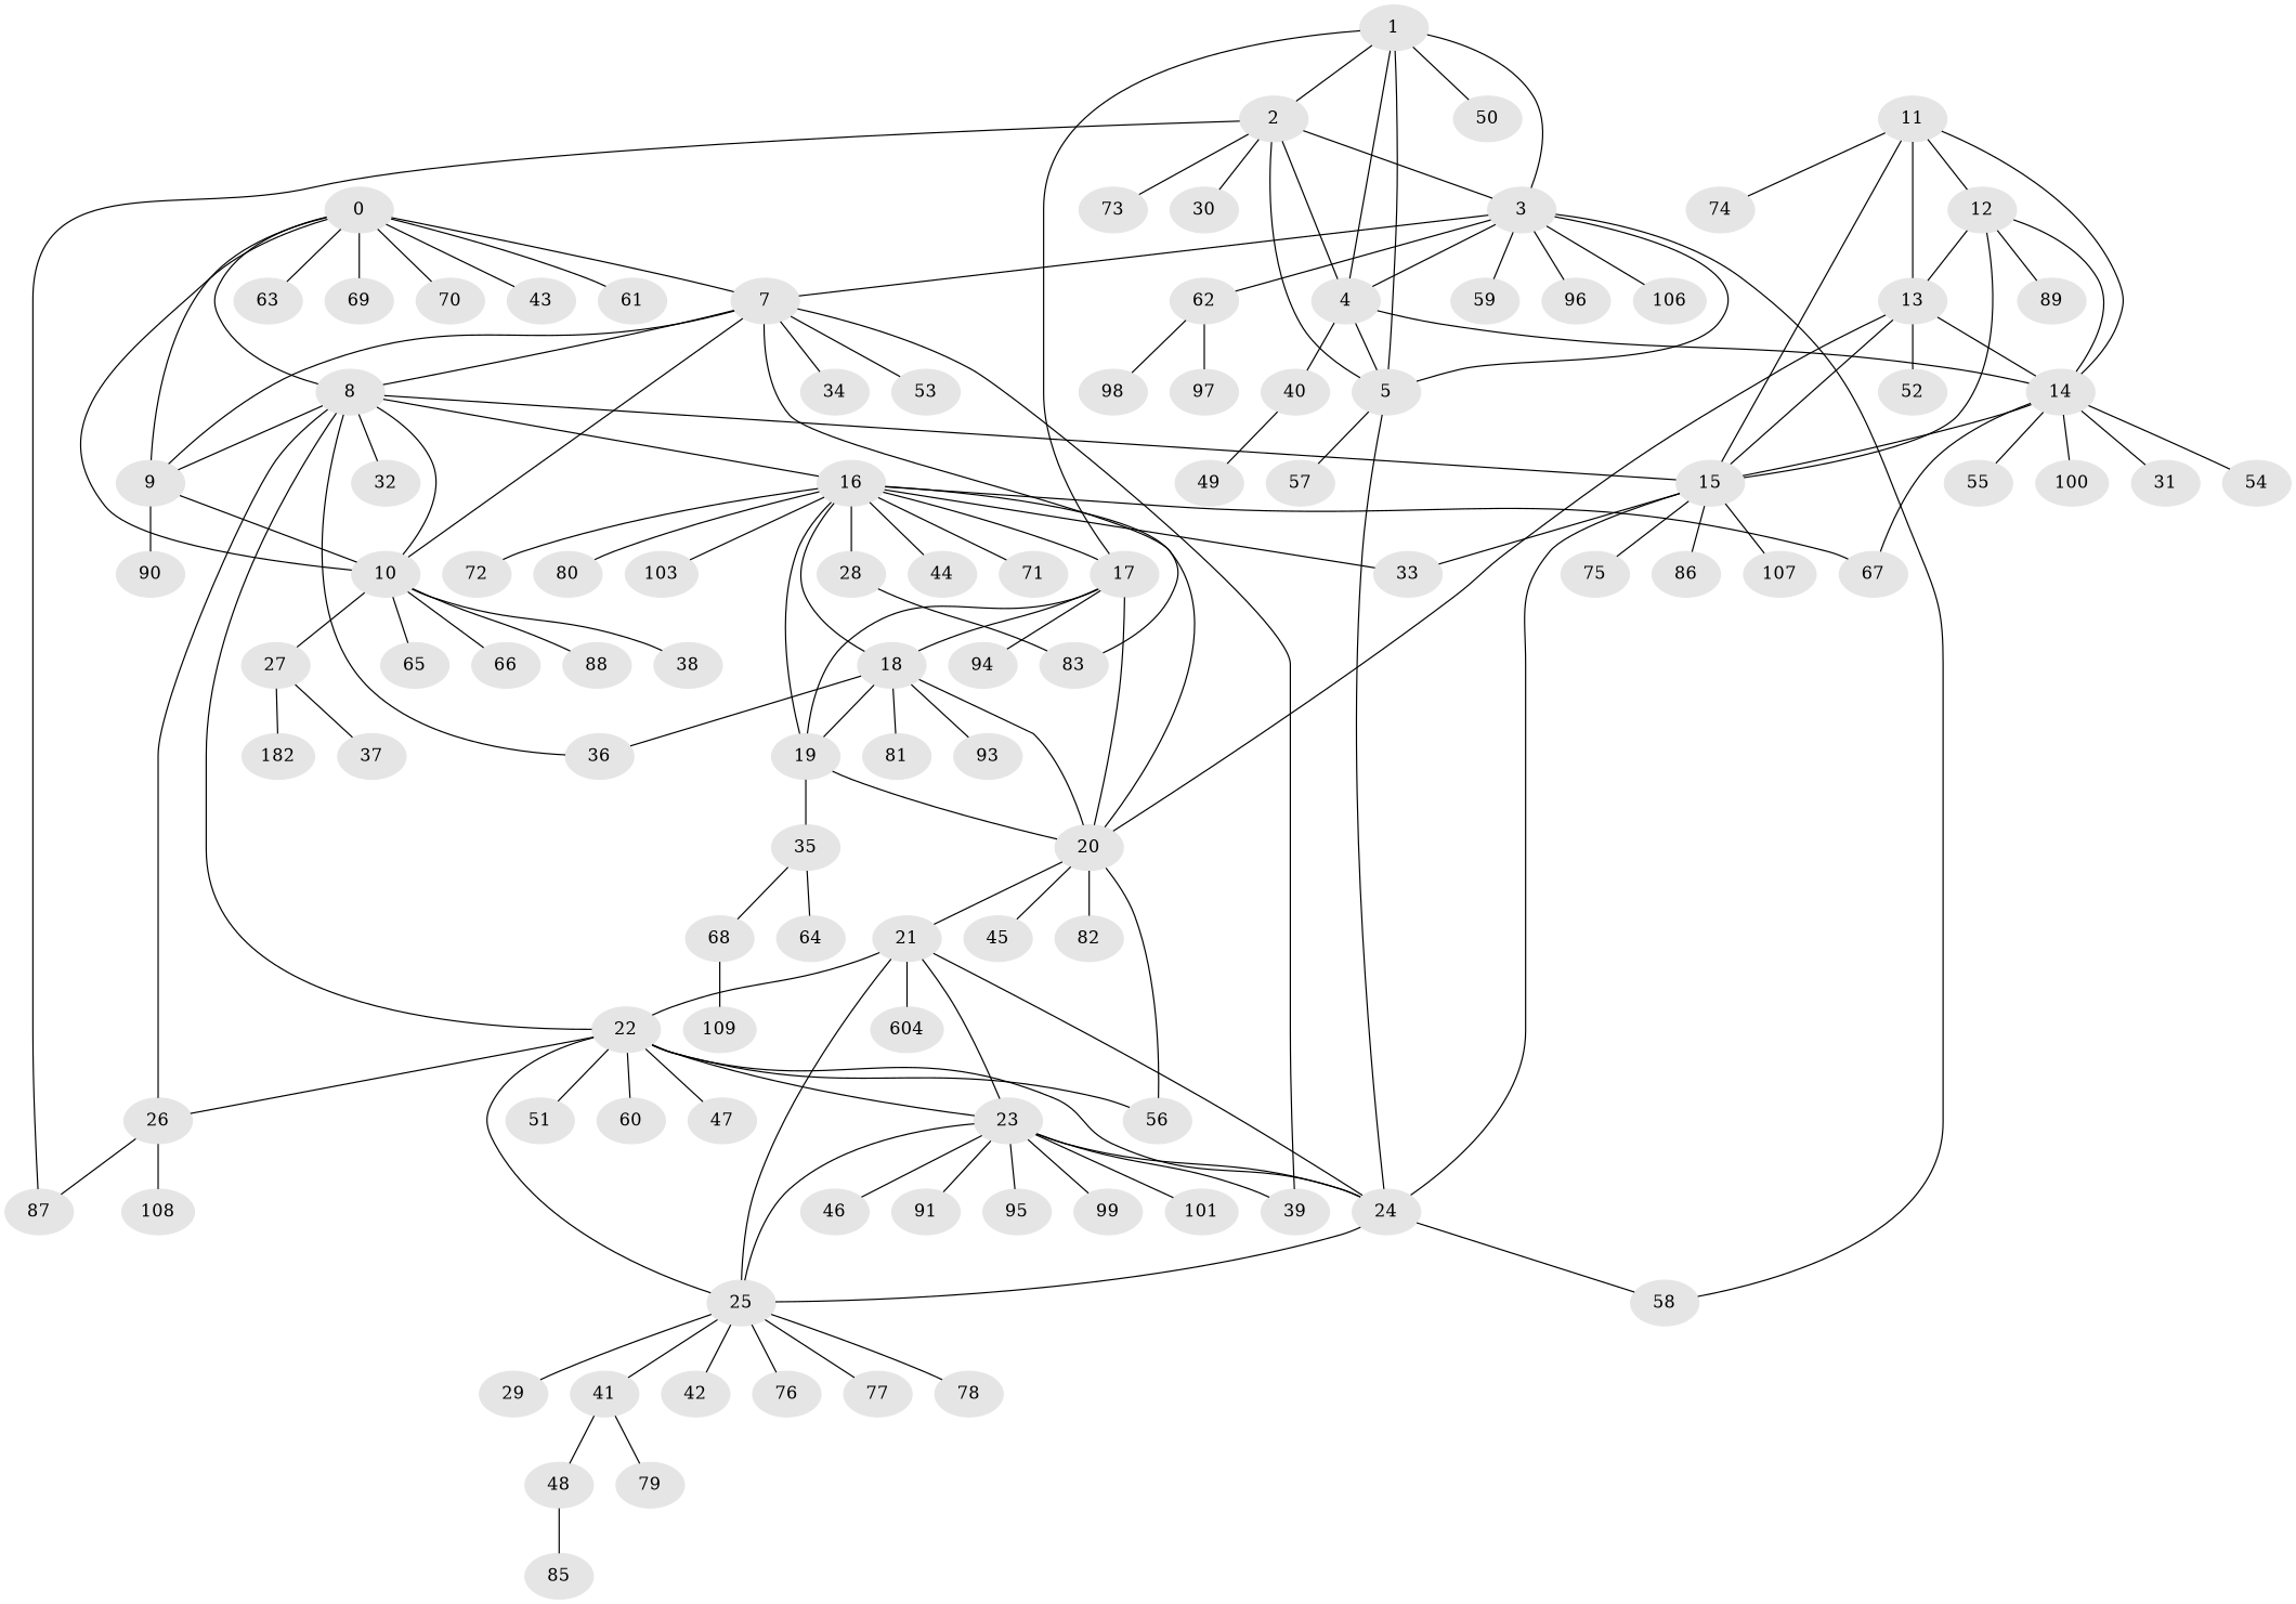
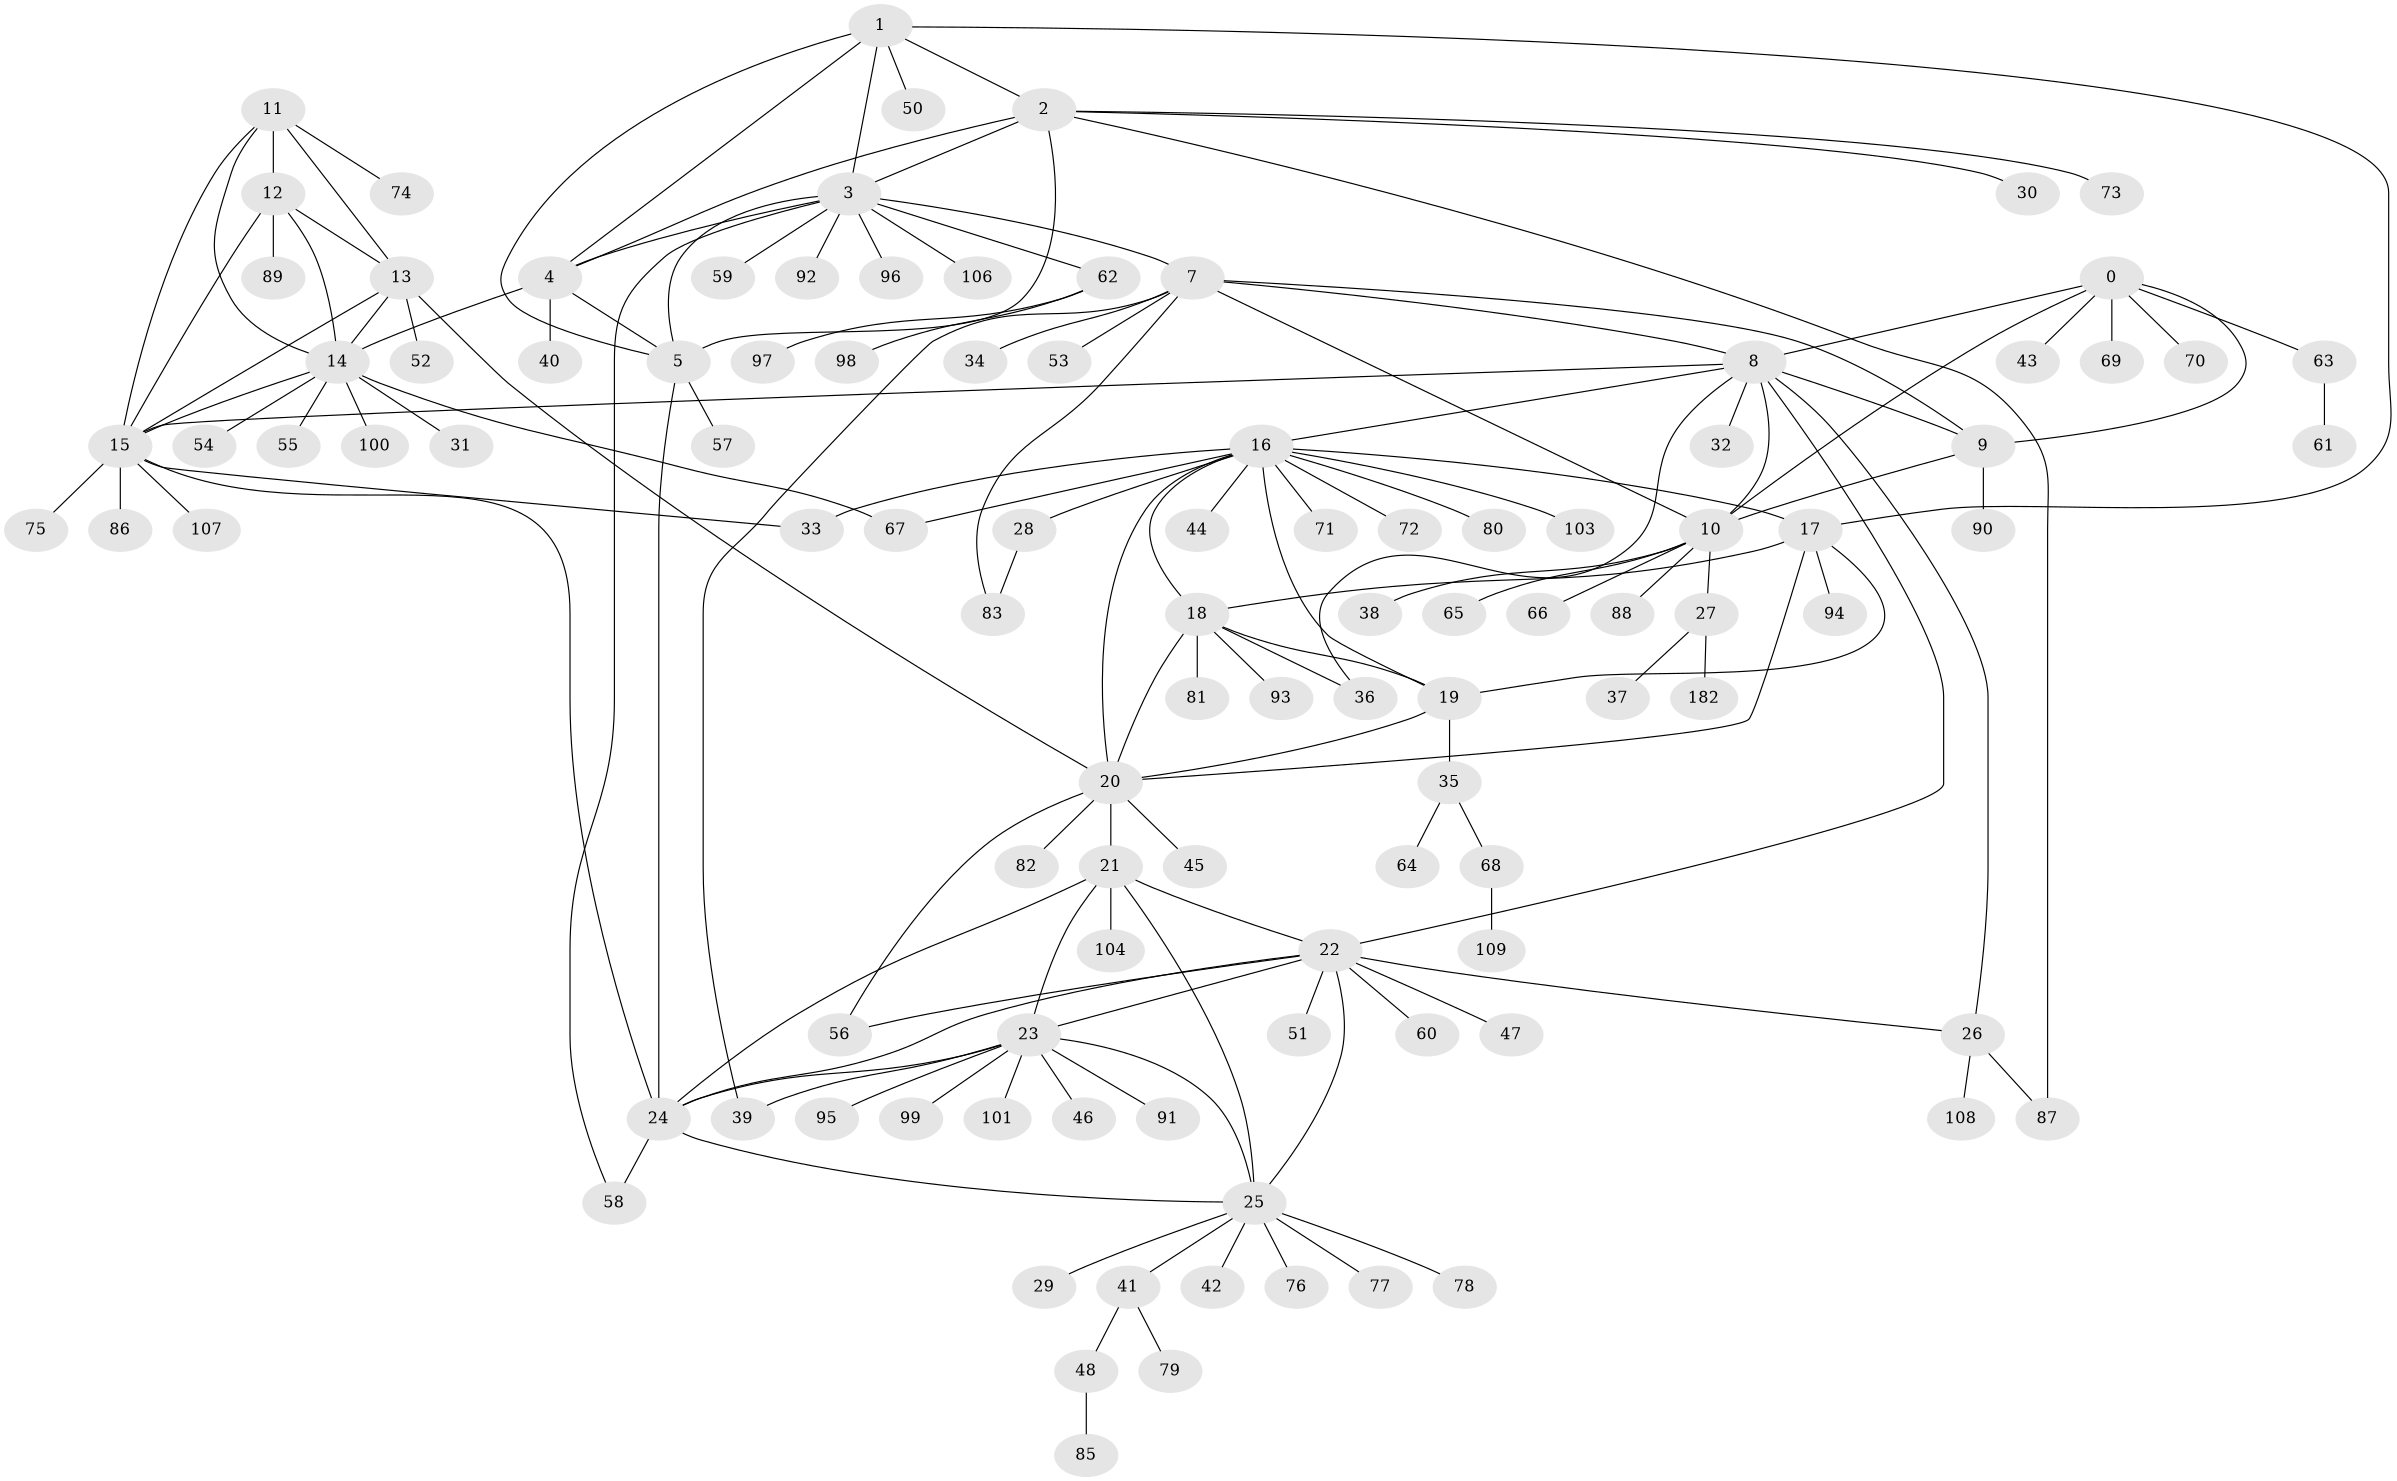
  graph {
    node [color=gray90 style=filled]
    1
    2
    3
    4
    5
    17
    50
    30
    73
    87
    7
    58
    59
    62
+   92
    96
    106
    14
    40
    24
    57
    20
    18
    19
    94
    8
    9
    10
    34
    39
    53
    83
    97
    98
    15
    31
    54
    55
    67
    100
-   49
    25
    n43 [label=0]
    43
    61
    63
    69
    70
    16
    22
    26
    32
    36
    90
    27
    38
    65
    66
    88
    33
    75
    86
    107
    28
    44
    71
    72
    80
    103
    56
    23
    47
    51
    60
    108
    37
    n77 [label=182]
    11
    12
    13
    74
    89
    52
    21
    45
    82
    81
    93
    35
    64
    68
-   104 [label=604]
+   104
    46
    91
    95
    99
    101
    29
    41
    42
    76
    77
    78
    48
    79
    109
    85
    1 -- 2
    1 -- 3
    1 -- 4
    1 -- 5
    1 -- 17
    1 -- 50
    2 -- 3
    2 -- 4
    2 -- 5
    2 -- 30
    2 -- 73
    2 -- 87
    3 -- 4
    3 -- 5
    3 -- 7
    3 -- 58
    3 -- 59
    3 -- 62
+   3 -- 92
    3 -- 96
    3 -- 106
    4 -- 5
    4 -- 14
    4 -- 40
    5 -- 24
    5 -- 57
    17 -- 20
    17 -- 18
    17 -- 19
    17 -- 94
    7 -- 8
    7 -- 9
    7 -- 10
    7 -- 34
    7 -- 39
    7 -- 53
    7 -- 83
    62 -- 97
    62 -- 98
    14 -- 15
    14 -- 31
    14 -- 54
    14 -- 55
    14 -- 67
    14 -- 100
-   40 -- 49
    24 -- 58
    24 -- 25
    20 -- 56
    20 -- 21
    20 -- 45
    20 -- 82
    18 -- 20
    18 -- 19
    18 -- 36
    18 -- 81
    18 -- 93
    19 -- 20
    19 -- 35
    8 -- 9
    8 -- 10
    8 -- 15
    8 -- 16
    8 -- 22
    8 -- 26
    8 -- 32
    8 -- 36
    9 -- 10
    9 -- 90
    10 -- 27
    10 -- 38
    10 -- 65
    10 -- 66
    10 -- 88
    15 -- 24
    15 -- 33
    15 -- 75
    15 -- 86
    15 -- 107
    25 -- 29
    25 -- 41
    25 -- 42
    25 -- 76
    25 -- 77
    25 -- 78
-   n43 -- 7
    n43 -- 8
    n43 -- 9
    n43 -- 10
    n43 -- 43
-   n43 -- 61
+   63 -- 61
    n43 -- 63
    n43 -- 69
    n43 -- 70
    16 -- 17
    16 -- 20
    16 -- 18
    16 -- 19
    16 -- 67
    16 -- 33
    16 -- 28
    16 -- 44
    16 -- 71
    16 -- 72
    16 -- 80
    16 -- 103
    22 -- 24
    22 -- 25
    22 -- 26
    22 -- 56
    22 -- 23
    22 -- 47
    22 -- 51
    22 -- 60
    26 -- 87
    26 -- 108
    27 -- 37
    27 -- n77
    28 -- 83
    23 -- 24
    23 -- 39
    23 -- 25
    23 -- 46
    23 -- 91
    23 -- 95
    23 -- 99
    23 -- 101
    11 -- 14
    11 -- 15
    11 -- 12
    11 -- 13
    11 -- 74
    12 -- 14
    12 -- 15
    12 -- 13
    12 -- 89
    13 -- 14
    13 -- 20
    13 -- 15
    13 -- 52
    21 -- 24
    21 -- 25
    21 -- 22
    21 -- 23
    21 -- 104
    35 -- 64
    35 -- 68
    68 -- 109
    41 -- 48
    41 -- 79
    48 -- 85
  }
